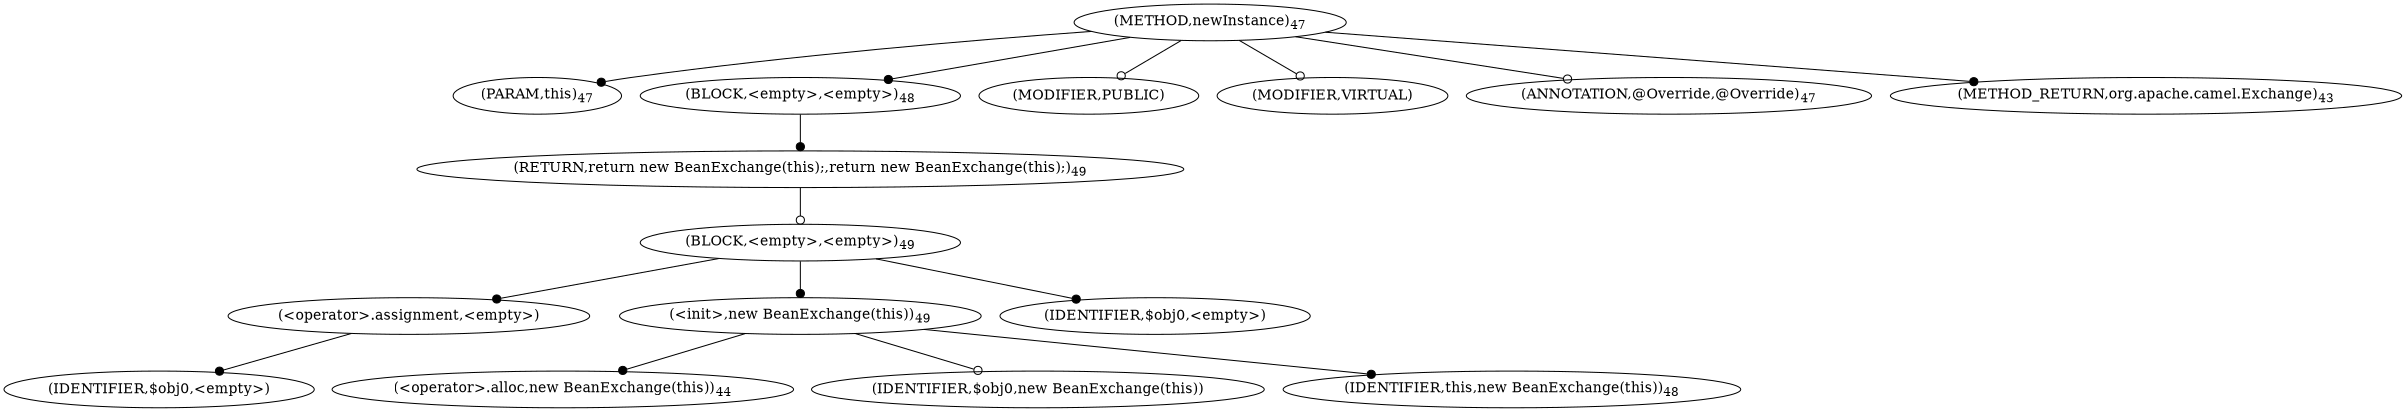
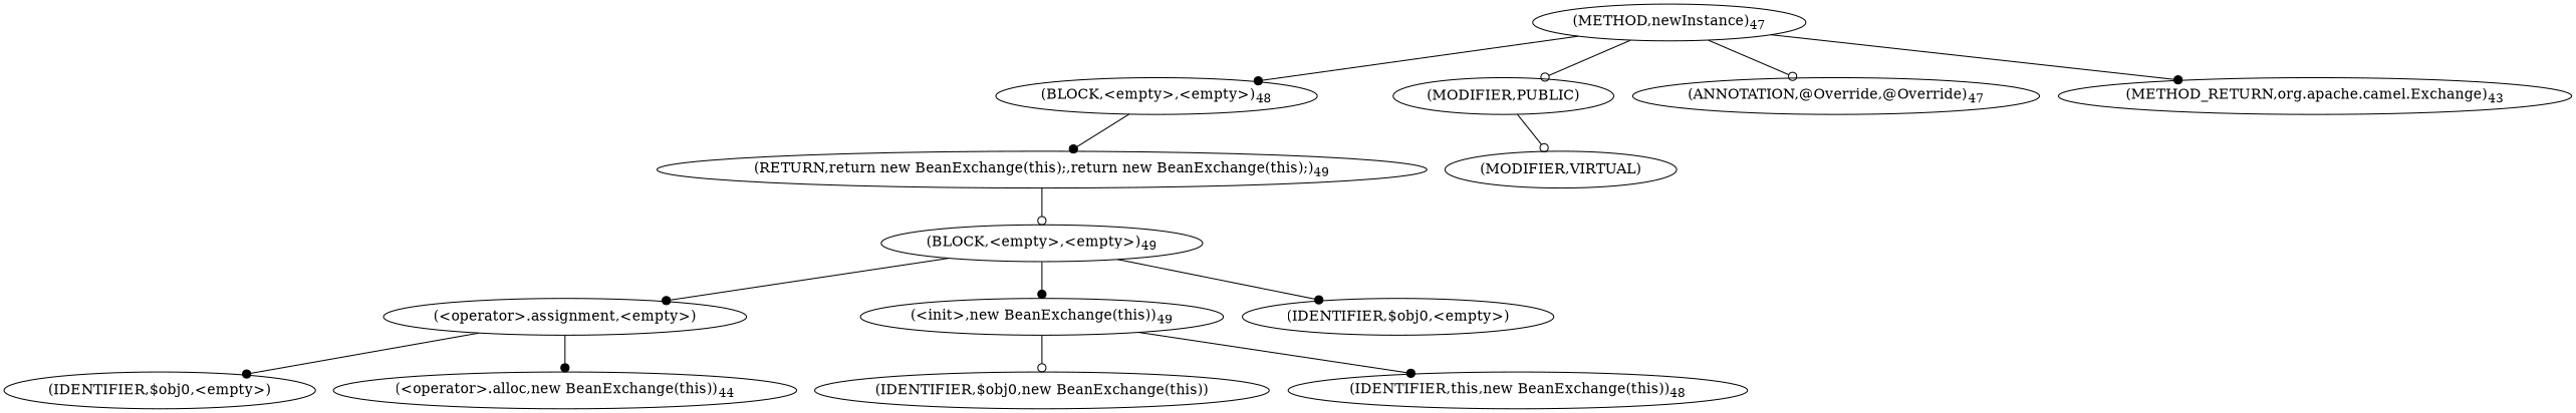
  digraph {
    edge [arrowhead=dot]
    n1 [label=<(METHOD,newInstance)<SUB>47</SUB>>]
-   n2 [label=<(PARAM,this)<SUB>47</SUB>>]
    n3 [label=<(BLOCK,&lt;empty&gt;,&lt;empty&gt;)<SUB>48</SUB>>]
    n4 [label=<(MODIFIER,PUBLIC)>]
    n5 [label=<(MODIFIER,VIRTUAL)>]
    n6 [label=<(ANNOTATION,@Override,@Override)<SUB>47</SUB>>]
    n7 [label=<(METHOD_RETURN,org.apache.camel.Exchange)<SUB>43</SUB>>]
    n8 [label=<(RETURN,return new BeanExchange(this);,return new BeanExchange(this);)<SUB>49</SUB>>]
    n9 [label=<(BLOCK,&lt;empty&gt;,&lt;empty&gt;)<SUB>49</SUB>>]
    n10 [label=<(&lt;operator&gt;.assignment,&lt;empty&gt;)>]
    n11 [label=<(&lt;init&gt;,new BeanExchange(this))<SUB>49</SUB>>]
    n12 [label=<(IDENTIFIER,$obj0,&lt;empty&gt;)>]
    n13 [label=<(IDENTIFIER,$obj0,&lt;empty&gt;)>]
    n14 [label=<(&lt;operator&gt;.alloc,new BeanExchange(this))<SUB>44</SUB>>]
    n15 [label=<(IDENTIFIER,$obj0,new BeanExchange(this))>]
    n16 [label=<(IDENTIFIER,this,new BeanExchange(this))<SUB>48</SUB>>]
-   n1 -> n2
    n1 -> n3
    n1 -> n4 [arrowhead=odot]
-   n1 -> n5 [arrowhead=odot]
+   n4 -> n5 [arrowhead=odot]
    n1 -> n6 [arrowhead=odot]
    n1 -> n7
    n3 -> n8
    n8 -> n9 [arrowhead=odot]
    n9 -> n10
    n9 -> n11
    n9 -> n12
    n10 -> n13
-   n11 -> n14
+   n10 -> n14
    n11 -> n15 [arrowhead=odot]
    n11 -> n16
  }
